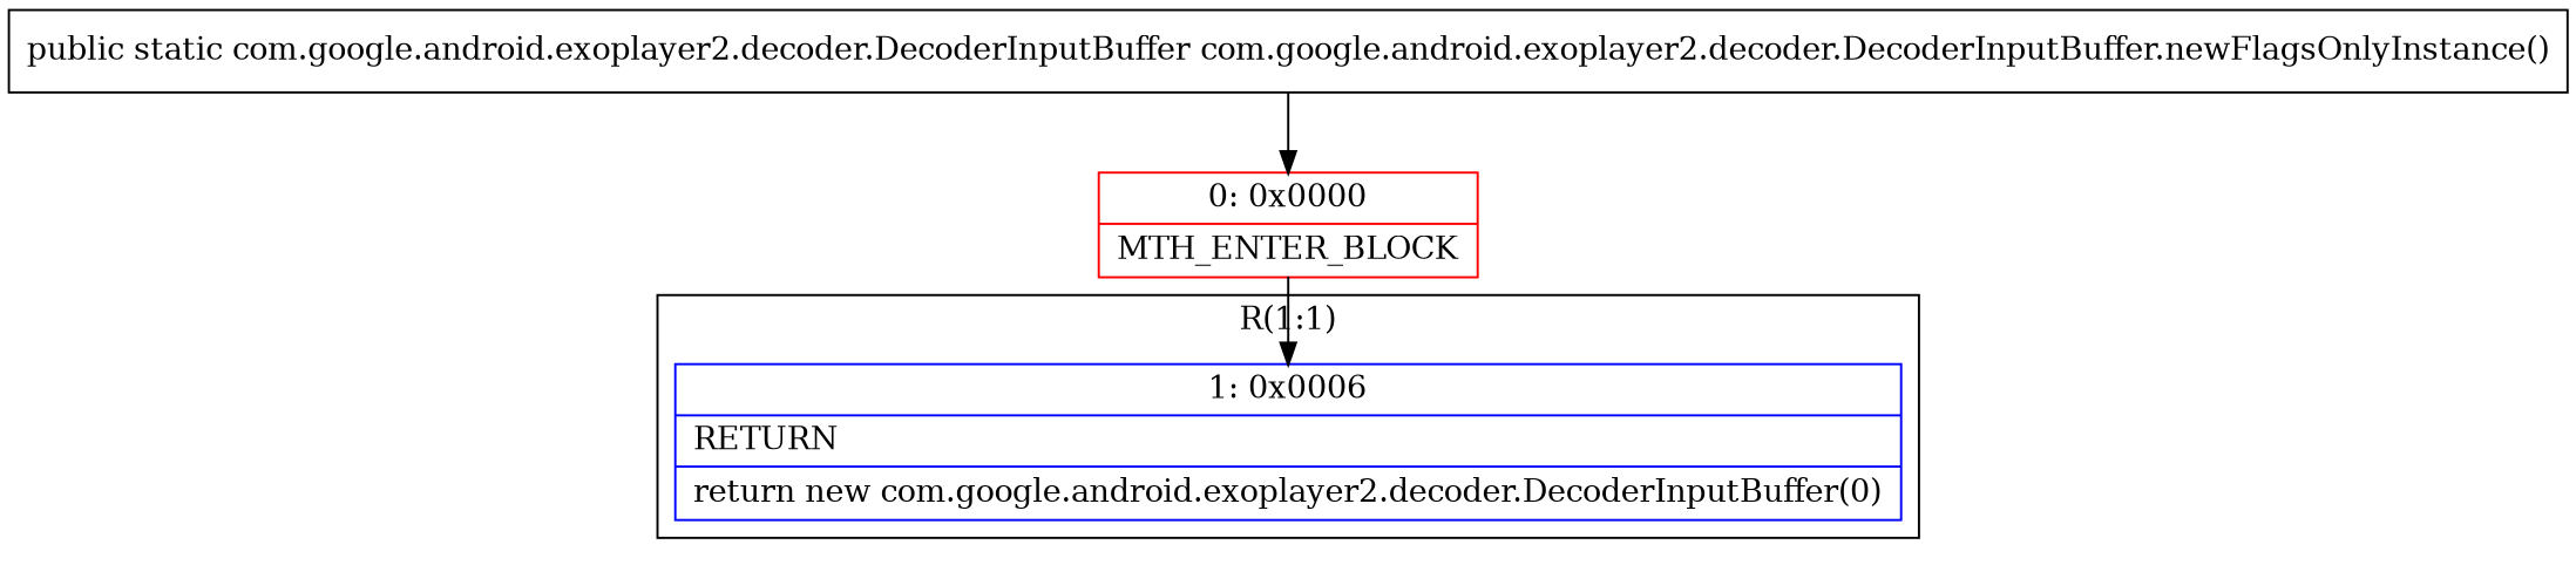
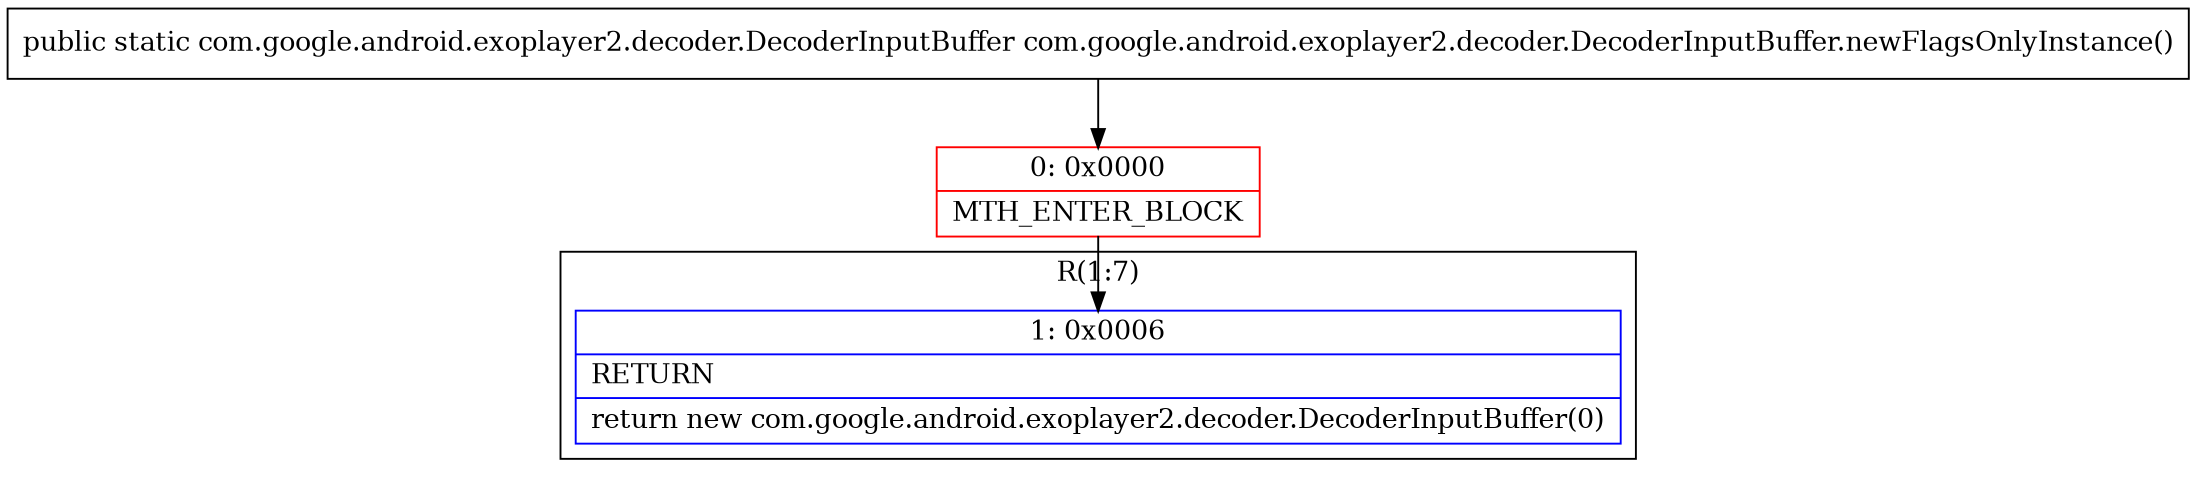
  digraph {
    node [shape=record]
    n1 [color=blue label="{1\:\ 0x0006|RETURN\l|return new com.google.android.exoplayer2.decoder.DecoderInputBuffer(0)\l}"]
    n2 [color=red label="{0\:\ 0x0000|MTH_ENTER_BLOCK\l}"]
    n3 [label="{public static com.google.android.exoplayer2.decoder.DecoderInputBuffer com.google.android.exoplayer2.decoder.DecoderInputBuffer.newFlagsOnlyInstance() }"]
    subgraph cluster_1 {
-     label="R(1:1)"
+     label="R(1:7)"
      n1
    }
    n2 -> n1
    n3 -> n2
  }
